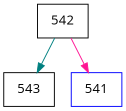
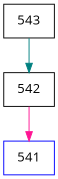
  digraph {
    fontname="Open Sans"
    node [color=black fontname="Open Sans" shape=record]
    edge [arrowhead=normal fontname="Open Sans"]
    n1 [label="{542}"]
    n2 [label="{543}"]
    n3 [color=blue label="{541}"]
-   n1 -> n2 [color=teal]
+   n2 -> n1 [color=teal]
    n1 -> n3 [color=deeppink]
  }
